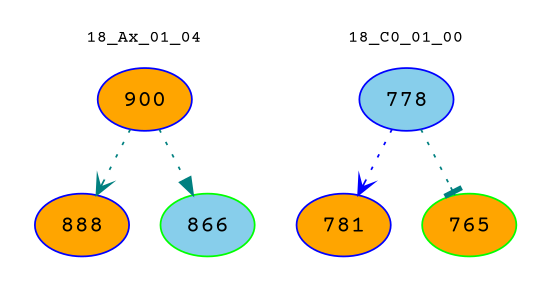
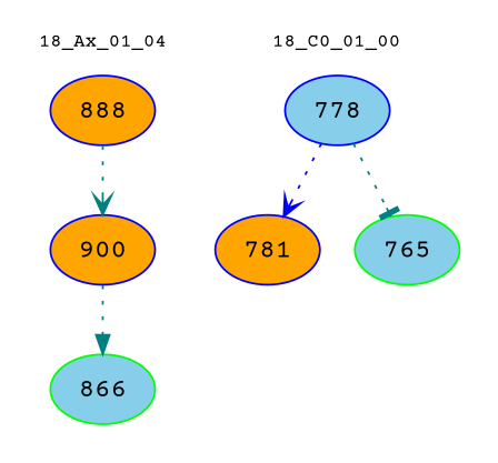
  digraph {
    fontname="Courier Prime"
    node [color=blue fillcolor=orange fontname="Courier Prime" style=filled]
    edge [arrowhead=vee color=teal fontname="Courier Prime" style=dotted]
    n1 [label=888]
    n2 [label=900]
    n3 [color=green fillcolor=skyblue label=866]
    n4 [label=781]
    n5 [fillcolor=skyblue label=778]
-   n6 [color=green label=765]
+   n6 [color=green fillcolor=skyblue label=765]
    subgraph cluster_1 {
      color=white
      fontsize=10
      label="18_Ax_01_04"
      n1
      n2
      n3
    }
    subgraph cluster_2 {
      color=white
      fontsize=10
      label="18_C0_01_00"
      n4
      n5
      n6
    }
-   n2 -> n1
+   n1 -> n2
    n2 -> n3 [arrowhead=normal]
    n5 -> n4 [color=blue]
    n5 -> n6 [arrowhead=tee]
  }
